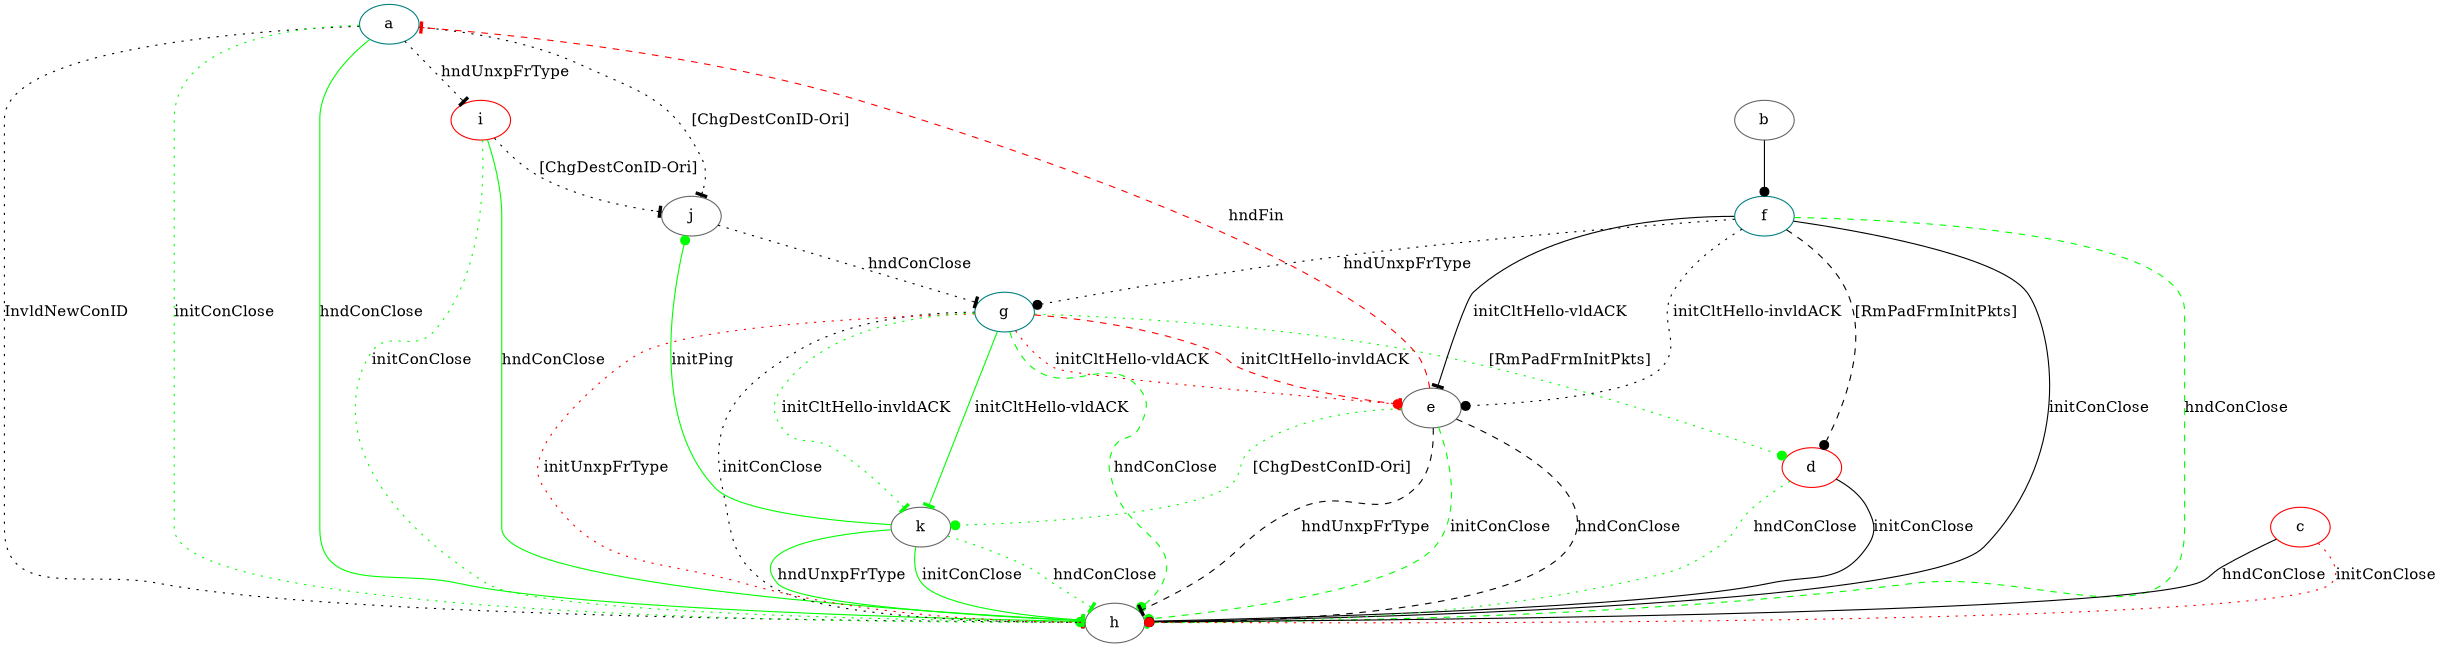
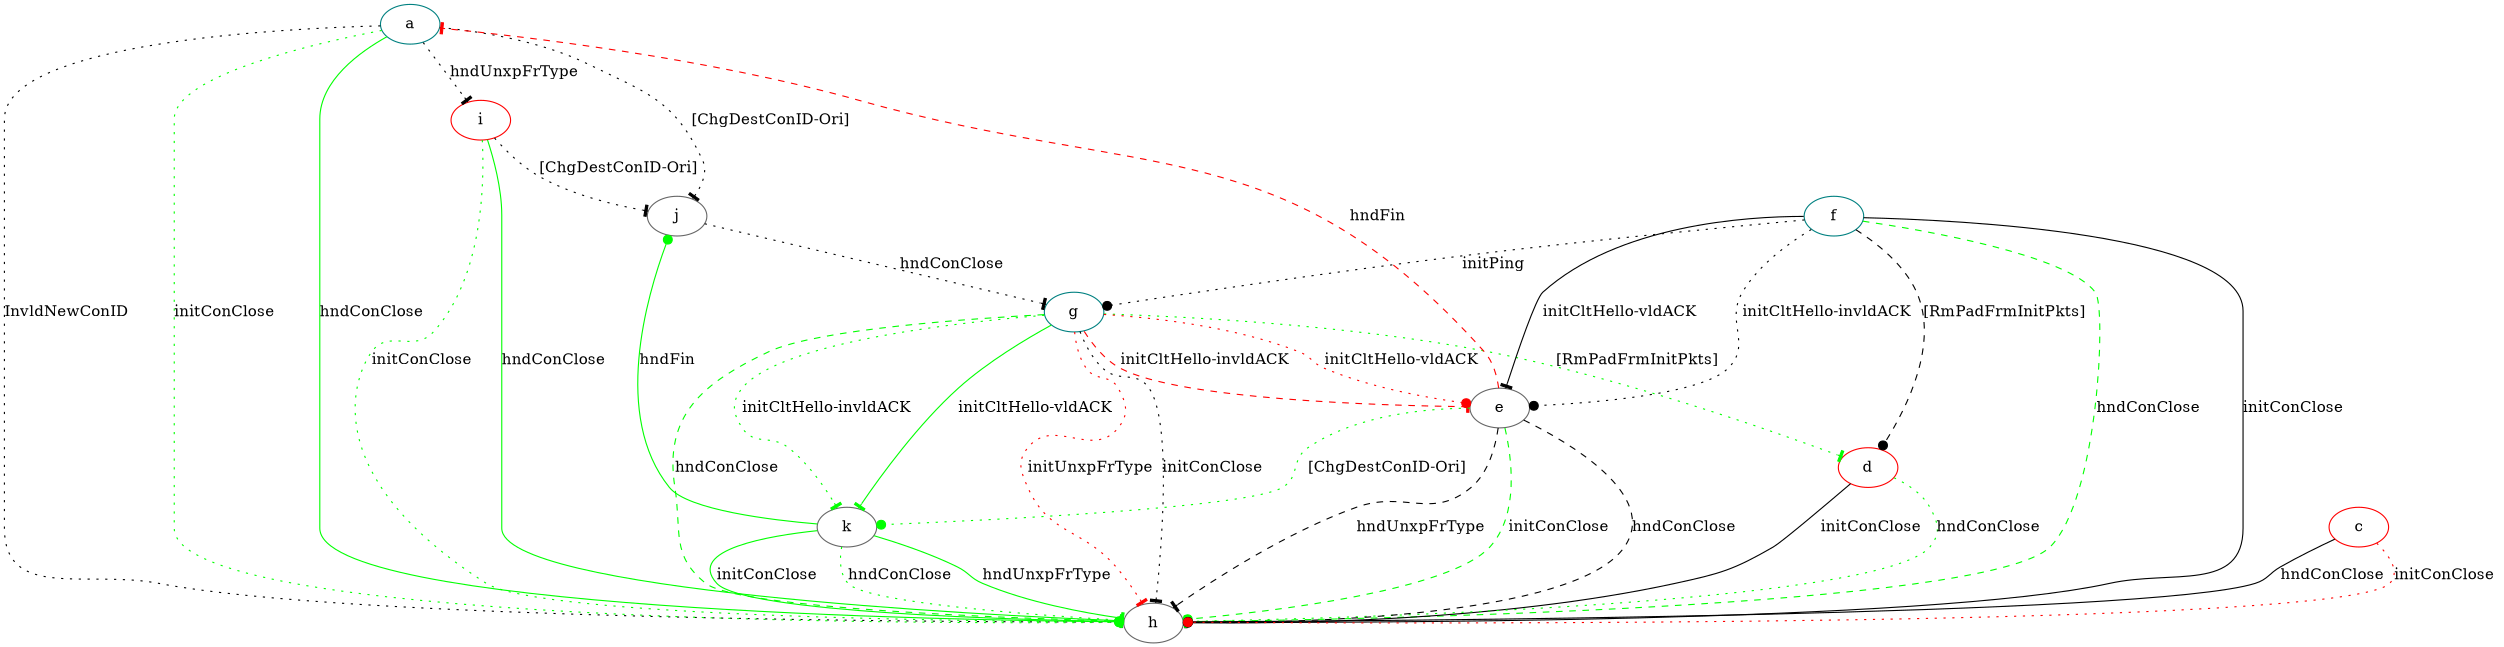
  digraph {
    node [color=gray40]
    edge [arrowhead=tee style=dotted]
    a [color=teal]
    h
    i [color=red]
    j
    g [color=teal]
-   b
    f [color=teal]
    d [color=red]
    e
    k
    c [color=red]
    a -> h [label="InvldNewConID "]
    a -> h [arrowhead=dot color=green label="initConClose "]
    a -> h [color=green label="hndConClose " style=solid]
    a -> i [label="hndUnxpFrType "]
    a -> j [label="[ChgDestConID-Ori] "]
    i -> h [arrowhead=dot color=green label="initConClose "]
    i -> h [color=green label="hndConClose " style=solid]
    i -> j [label="[ChgDestConID-Ori] "]
    j -> g [label="hndConClose "]
    g -> h [label="initConClose "]
    g -> h [arrowhead=dot color=green label="hndConClose " style=dashed]
    g -> h [color=red label="initUnxpFrType "]
-   g -> d [arrowhead=dot color=green label="[RmPadFrmInitPkts] "]
+   g -> d [color=green label="[RmPadFrmInitPkts] "]
    g -> e [arrowhead=dot color=red label="initCltHello-vldACK "]
    g -> e [color=red label="initCltHello-invldACK " style=dashed]
    g -> k [color=green label="initCltHello-vldACK " style=solid]
    g -> k [color=green label="initCltHello-invldACK "]
-   b -> f [arrowhead=dot style=solid]
    f -> h [label="initConClose " style=solid]
    f -> h [color=green label="hndConClose " style=dashed]
-   f -> g [arrowhead=dot label="hndUnxpFrType "]
+   f -> g [arrowhead=dot label="initPing "]
    f -> d [arrowhead=dot label="[RmPadFrmInitPkts] " style=dashed]
    f -> e [label="initCltHello-vldACK " style=solid]
    f -> e [arrowhead=dot label="initCltHello-invldACK "]
    d -> h [arrowhead=dot label="initConClose " style=solid]
    d -> h [color=green label="hndConClose "]
    e -> a [color=red label="hndFin " style=dashed]
    e -> h [arrowhead=dot label="hndConClose " style=dashed]
    e -> h [label="hndUnxpFrType " style=dashed]
    e -> h [arrowhead=dot color=green label="initConClose " style=dashed]
    e -> k [arrowhead=dot color=green label="[ChgDestConID-Ori] "]
    k -> h [color=green label="initConClose " style=solid]
    k -> h [color=green label="hndConClose "]
    k -> h [color=green label="hndUnxpFrType " style=solid]
-   k -> j [arrowhead=dot color=green label="initPing " style=solid]
+   k -> j [arrowhead=dot color=green label="hndFin " style=solid]
    c -> h [arrowhead=dot label="hndConClose " style=solid]
    c -> h [arrowhead=dot color=red label="initConClose "]
  }
